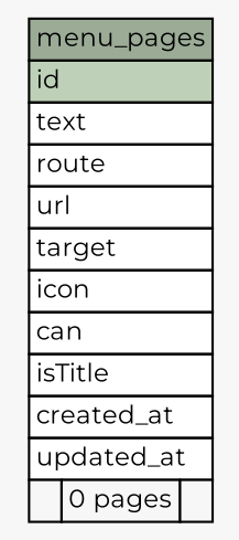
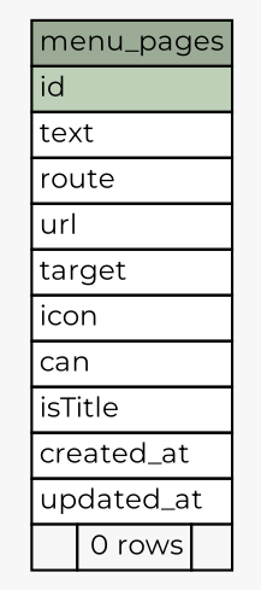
  digraph {
    bgcolor="#f7f7f7"
    fontname=Montserrat
    fontsize=11
    nodesep=0.18
    rankdir=RL
    ranksep=0.46
-   n1 [fontname=Montserrat fontsize=11 label=<     <TABLE BORDER="0" CELLBORDER="1" CELLSPACING="0" BGCOLOR="#ffffff">       <TR><TD COLSPAN="3" BGCOLOR="#9bab96" ALIGN="CENTER">menu_pages</TD></TR>       <TR><TD PORT="id" COLSPAN="3" BGCOLOR="#bed1b8" ALIGN="LEFT">id</TD></TR>       <TR><TD PORT="text" COLSPAN="3" ALIGN="LEFT">text</TD></TR>       <TR><TD PORT="route" COLSPAN="3" ALIGN="LEFT">route</TD></TR>       <TR><TD PORT="url" COLSPAN="3" ALIGN="LEFT">url</TD></TR>       <TR><TD PORT="target" COLSPAN="3" ALIGN="LEFT">target</TD></TR>       <TR><TD PORT="icon" COLSPAN="3" ALIGN="LEFT">icon</TD></TR>       <TR><TD PORT="can" COLSPAN="3" ALIGN="LEFT">can</TD></TR>       <TR><TD PORT="isTitle" COLSPAN="3" ALIGN="LEFT">isTitle</TD></TR>       <TR><TD PORT="created_at" COLSPAN="3" ALIGN="LEFT">created_at</TD></TR>       <TR><TD PORT="updated_at" COLSPAN="3" ALIGN="LEFT">updated_at</TD></TR>       <TR><TD ALIGN="LEFT" BGCOLOR="#f7f7f7">  </TD><TD ALIGN="RIGHT" BGCOLOR="#f7f7f7">0 pages</TD><TD ALIGN="RIGHT" BGCOLOR="#f7f7f7">  </TD></TR>     </TABLE>> shape=plaintext]
+   n1 [fontname=Montserrat fontsize=11 label=<     <TABLE BORDER="0" CELLBORDER="1" CELLSPACING="0" BGCOLOR="#ffffff">       <TR><TD COLSPAN="3" BGCOLOR="#9bab96" ALIGN="CENTER">menu_pages</TD></TR>       <TR><TD PORT="id" COLSPAN="3" BGCOLOR="#bed1b8" ALIGN="LEFT">id</TD></TR>       <TR><TD PORT="text" COLSPAN="3" ALIGN="LEFT">text</TD></TR>       <TR><TD PORT="route" COLSPAN="3" ALIGN="LEFT">route</TD></TR>       <TR><TD PORT="url" COLSPAN="3" ALIGN="LEFT">url</TD></TR>       <TR><TD PORT="target" COLSPAN="3" ALIGN="LEFT">target</TD></TR>       <TR><TD PORT="icon" COLSPAN="3" ALIGN="LEFT">icon</TD></TR>       <TR><TD PORT="can" COLSPAN="3" ALIGN="LEFT">can</TD></TR>       <TR><TD PORT="isTitle" COLSPAN="3" ALIGN="LEFT">isTitle</TD></TR>       <TR><TD PORT="created_at" COLSPAN="3" ALIGN="LEFT">created_at</TD></TR>       <TR><TD PORT="updated_at" COLSPAN="3" ALIGN="LEFT">updated_at</TD></TR>       <TR><TD ALIGN="LEFT" BGCOLOR="#f7f7f7">  </TD><TD ALIGN="RIGHT" BGCOLOR="#f7f7f7">0 rows</TD><TD ALIGN="RIGHT" BGCOLOR="#f7f7f7">  </TD></TR>     </TABLE>> shape=plaintext]
  }
